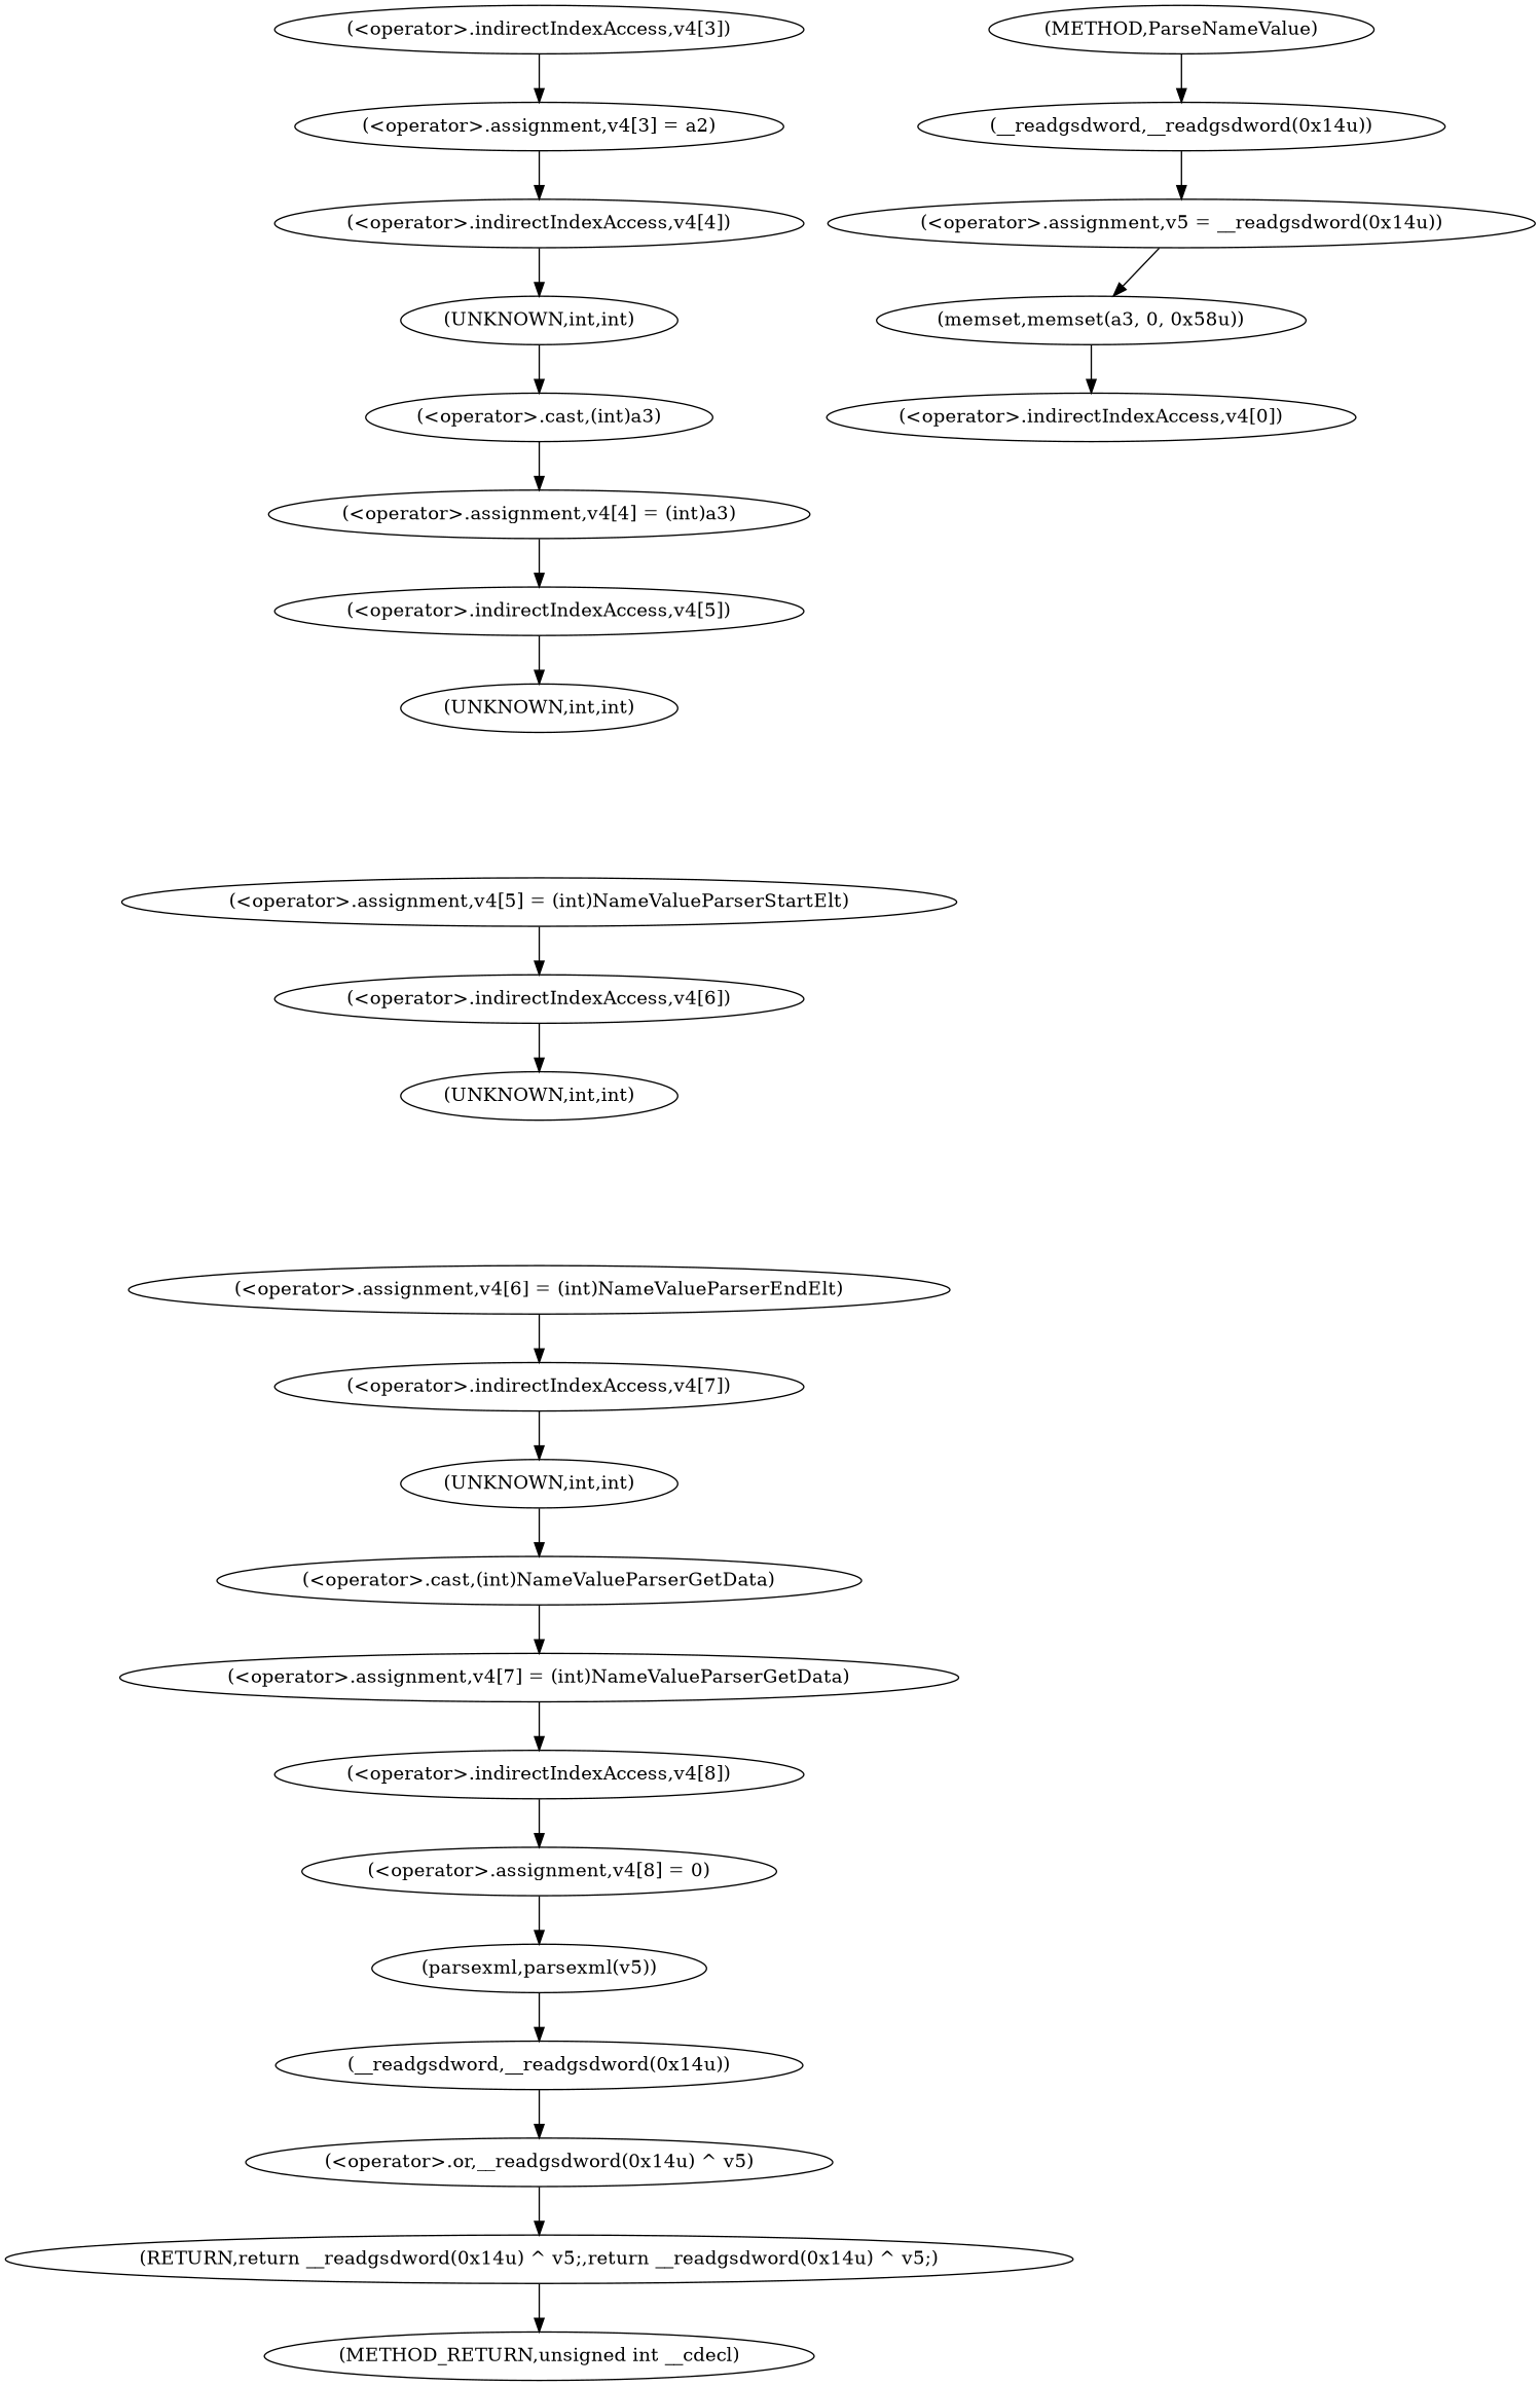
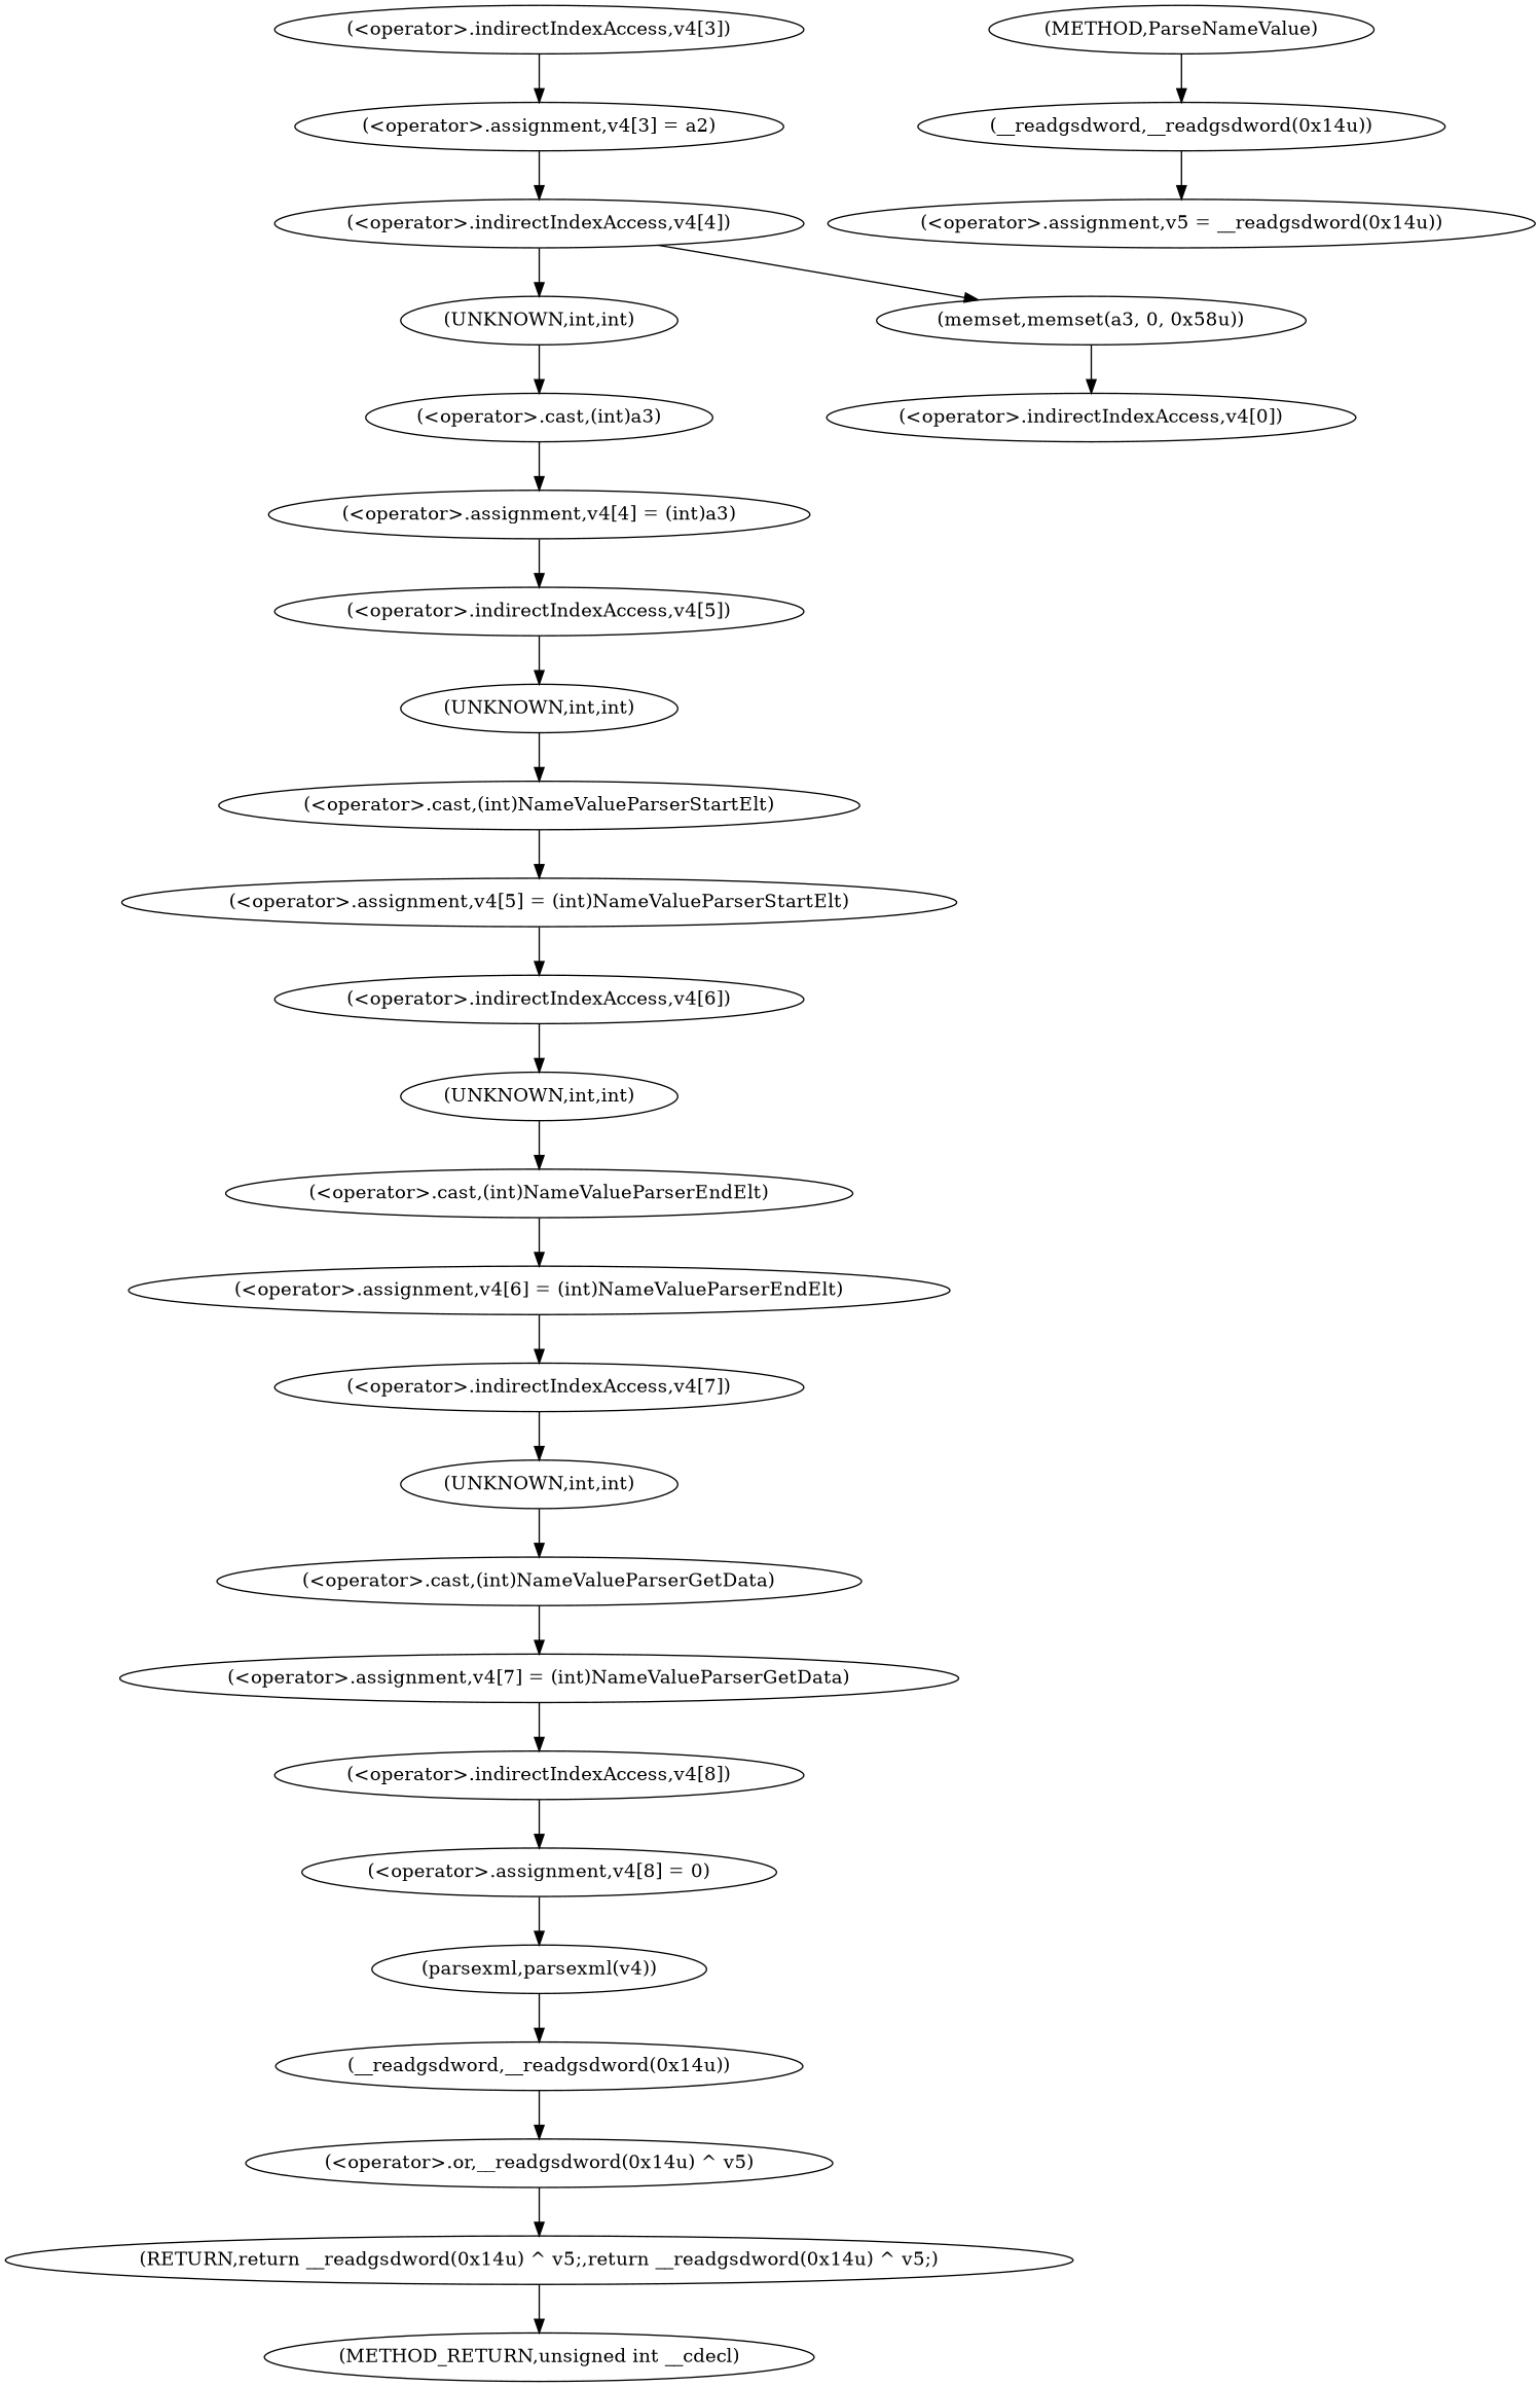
  digraph {
    n1 [label="(<operator>.assignment,v5 = __readgsdword(0x14u))"]
    n2 [label="(memset,memset(a3, 0, 0x58u))"]
    n3 [label="(<operator>.indirectIndexAccess,v4[0])"]
    n4 [label="(__readgsdword,__readgsdword(0x14u))"]
    n5 [label="(<operator>.indirectIndexAccess,v4[3])"]
    n6 [label="(<operator>.assignment,v4[3] = a2)"]
    n7 [label="(<operator>.indirectIndexAccess,v4[4])"]
    n8 [label="(UNKNOWN,int,int)"]
    n9 [label="(<operator>.assignment,v4[4] = (int)a3)"]
    n10 [label="(<operator>.indirectIndexAccess,v4[5])"]
    n11 [label="(UNKNOWN,int,int)"]
    n12 [label="(<operator>.cast,(int)a3)"]
    n13 [label="(<operator>.assignment,v4[5] = (int)NameValueParserStartElt)"]
    n14 [label="(<operator>.indirectIndexAccess,v4[6])"]
    n15 [label="(UNKNOWN,int,int)"]
+   n16 [label="(<operator>.cast,(int)NameValueParserStartElt)"]
    n17 [label="(<operator>.assignment,v4[6] = (int)NameValueParserEndElt)"]
    n18 [label="(<operator>.indirectIndexAccess,v4[7])"]
    n19 [label="(UNKNOWN,int,int)"]
+   n20 [label="(<operator>.cast,(int)NameValueParserEndElt)"]
    n21 [label="(<operator>.assignment,v4[7] = (int)NameValueParserGetData)"]
    n22 [label="(<operator>.indirectIndexAccess,v4[8])"]
    n23 [label="(<operator>.assignment,v4[8] = 0)"]
    n24 [label="(<operator>.cast,(int)NameValueParserGetData)"]
-   n25 [label="(parsexml,parsexml(v5))"]
+   n25 [label="(parsexml,parsexml(v4))"]
    n26 [label="(__readgsdword,__readgsdword(0x14u))"]
    n27 [label="(<operator>.or,__readgsdword(0x14u) ^ v5)"]
    n28 [label="(RETURN,return __readgsdword(0x14u) ^ v5;,return __readgsdword(0x14u) ^ v5;)"]
    n29 [label="(METHOD_RETURN,unsigned int __cdecl)"]
    n30 [label="(METHOD,ParseNameValue)"]
-   n1 -> n2
+   n7 -> n2
    n2 -> n3
    n4 -> n1
    n5 -> n6
    n6 -> n7
    n7 -> n8
    n8 -> n12
    n9 -> n10
    n10 -> n11
+   n11 -> n16
    n12 -> n9
    n13 -> n14
    n14 -> n15
+   n15 -> n20
+   n16 -> n13
    n17 -> n18
    n18 -> n19
    n19 -> n24
+   n20 -> n17
    n21 -> n22
    n22 -> n23
    n23 -> n25
    n24 -> n21
    n25 -> n26
    n26 -> n27
    n27 -> n28
    n28 -> n29
    n30 -> n4
  }
